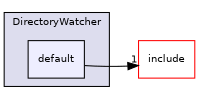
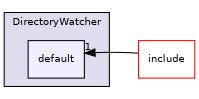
  digraph {
    compound=true
    rankdir=LR
    node [fontname=Helvetica fontsize=10 shape=box]
    n1 [fillcolor="#eeeeff" label=default pencolor=black style=filled]
    n2 [color=red label=include]
    subgraph cluster_1 {
      bgcolor="#ddddee"
      fontname=Helvetica
      fontsize=10
      label=DirectoryWatcher
      pencolor=black
      n1
    }
-   n1 -> n2 [headlabel=1 labeldistance=1.5 labelfontname=Helvetica labelfontsize=10]
+   n2 -> n1 [headlabel=1 labeldistance=1.5 labelfontname=Helvetica labelfontsize=10]
  }
